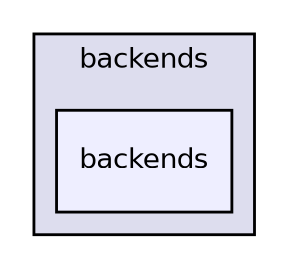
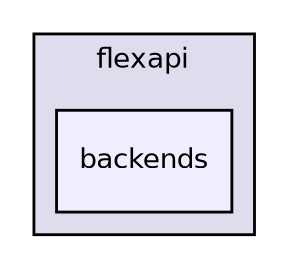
  digraph {
    compound=true
    n1 [fillcolor="#eeeeff" fontname=Helvetica fontsize=10 label=backends pencolor=black shape=box style=filled]
    subgraph cluster_1 {
      bgcolor="#ddddee"
      fontname=Helvetica
      fontsize=10
-     label=backends
+     label=flexapi
      pencolor=black
      n1
    }
  }
